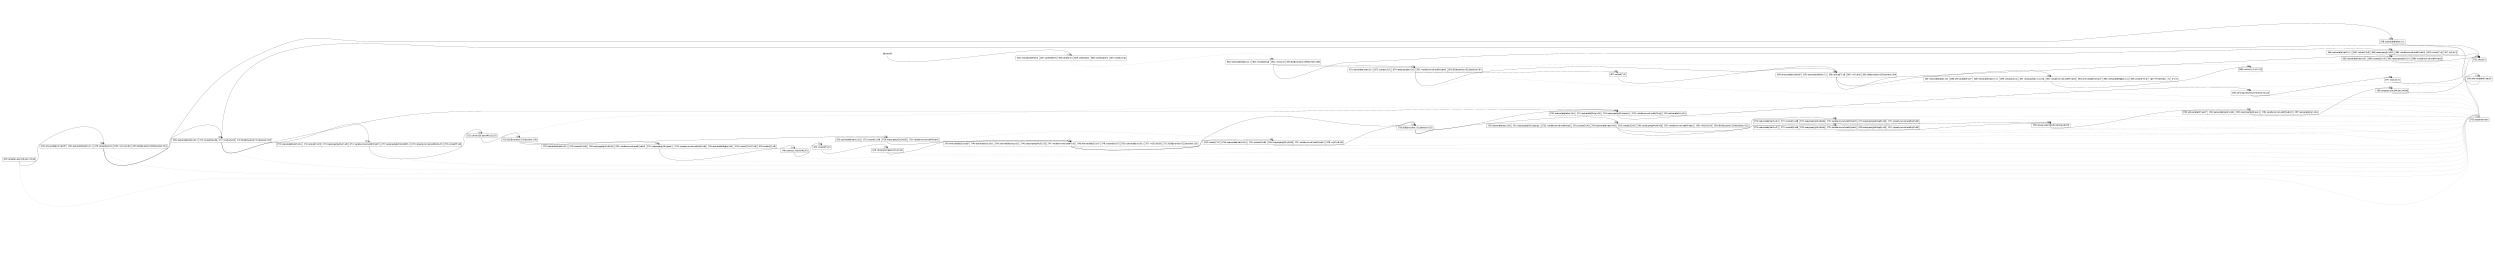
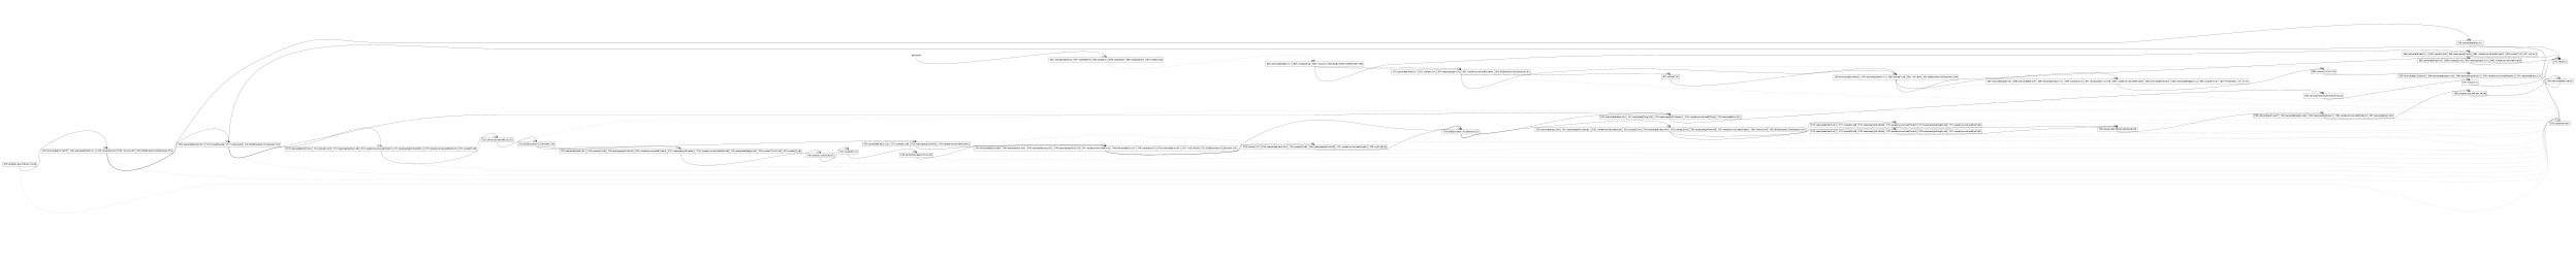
  digraph {
    fontname="Open Sans"
    rankdir=LR
    node [fontname="Open Sans" shape=record]
    edge [fontname="Open Sans" headport=n tailport=s]
    n1 [label=BB_entry910 shape=none]
    n2 [label="{3656: constant[undefined,v1]|3657: vardecl['before']|3658: vardecl['ctx']|3659: vardecl['expr']|3660: vardecl['pattern']|3661: vardecl['comp']}"]
    n3 [label="{3662: read-variable['object',v3,-]|3663: constant[null,v4]|3664: ==[v3,v4,v2]|3665: if[v2](true-block:1299,false-block:1300)}"]
    n4 [label="{3666: read-variable['match',v7,-]|3667: constant[1.0,v8]|3668: read-property[v7,v8,v5]|3669: \<variable-non-null-undef\>['match']|3670: constant[\"\",v6]|3671: +[v5,v6,v1]}"]
    n5 [label="{3672: read-variable['match',v6,-]|3673: constant[1.0,v7]|3674: read-property[v6,v7,v5]|3675: \<variable-non-null-undef\>['match']|3676: if[v5](true-block:1302,false-block:1301)}"]
    n6 [label="{3793: exceptional-return}"]
    n7 [label="{3792: return[v1]}"]
    n8 [label="{3678: write-variable[v5,'before']*|3679: read-variable['before',v7,-]|3680: constant[\"\\\\\",v8]|3681: ==[v7,v8,v6]|3682: if[v6](true-block:1303,false-block:1304)}"]
    n9 [label="{3677: constant[\"\",v5]}"]
    n10 [label="{3683: read-variable['match',v9,-]|3684: constant[2.0,v10]|3685: read-property[v9,v10,v1]|3686: \<variable-non-null-undef\>['match']}"]
    n11 [label="{3687: read-variable['object',v9,-]|3688: write-variable[v9,'ctx']*|3689: read-variable['match',v11,-]|3690: constant[3.0,v12]|3691: read-property[v11,v12,v10]|3692: \<variable-non-null-undef\>['match']|3693: write-variable[v10,'expr']*|3694: read-variable['RegExp',v14,-]|3695: constant[\"^([^.[]+|\\\\[((?:.*?[^\\\\\\\\])?)\\\\])(\\\\.|\\\\[|$)\",v15]}"]
    n12 [label="{3696: construct [-,v14,v15,v13]}"]
+   n13 [label="{3697: write-variable[v13,'pattern']*|3698: read-variable['pattern',v18,-]|3699: read-property[v18,'exec',-]|3700: \<variable-non-null-undef\>['pattern']|3701: read-variable['expr',v19,-]}"]
    n14 [label="{3702: call-pattern.exec [v18,'exec',v19,v16]}"]
    n15 [label="{3703: write-variable[v16,'match']*|3704: read-variable['match',v21,-]|3705: constant[null,v22]|3706: ==[v21,v22,v20]|3707: if[v20](true-block:1309,false-block:1310)}"]
    n16 [label="{3708: read-variable['before',v1,-]}"]
    n17 [label="{3709: read-variable['match',v24,-]|3710: constant[null,v25]|3711: !=[v24,v25,v23]|3712: if[v23](true-block:1311,false-block:1312)}"]
    n18 [label="{3713: read-variable['match',v30,-]|3714: constant[1.0,v31]|3715: read-property[v30,v31,v29]|3716: \<variable-non-null-undef\>['match']|3717: read-property[v29,'startsWith',-]|3718: \<property-non-null-undef\>[v30,v31]|3719: constant[\"[\",v32]}"]
    n19 [label="{3720: read-variable['before',v26,-]|3721: read-variable['String',v29,-]|3722: read-property[v29,'interpret',-]|3723: \<variable-non-null-undef\>['String']|3724: read-variable['ctx',v30,-]}"]
    n20 [label="{3725: call-null [v29,'startsWith',v32,v27]}"]
    n21 [label="{3790: call-String.interpret [v29,'interpret',v30,v27]}"]
    n22 [label="{3726: if[v27](true-block:1315,false-block:1316)}"]
    n23 [label="{3791: +[v26,v27,v1]}"]
    n24 [label="{3727: read-variable['match',v35,-]|3728: constant[2.0,v36]|3729: read-property[v35,v36,v34]|3730: \<variable-non-null-undef\>['match']|3731: read-property[v34,'replace',-]|3732: \<property-non-null-undef\>[v35,v36]|3733: read-variable['RegExp',v38,-]|3734: constant[\"\\\\\\\\\\\\\\\\]\",v39]|3735: constant[\"g\",v40]}"]
    n25 [label="{3736: read-variable['match',v33,-]|3737: constant[1.0,v34]|3738: read-property[v33,v34,v26]|3739: \<variable-non-null-undef\>['match']}"]
    n26 [label="{3740: construct [-,v38,v39,v40,v37]}"]
    n27 [label="{3743: write-variable[v26,'comp']*|3744: read-variable['ctx',v34,-]|3745: read-variable['comp',v35,-]|3746: read-property[v34,v35,v33]|3747: \<variable-non-null-undef\>['ctx']|3748: write-variable[v33,'ctx']*|3749: constant[null,v37]|3750: read-variable['ctx',v38,-]|3751: ==[v37,v38,v36]|3752: if[v36](true-block:1322,false-block:1321)}"]
    n28 [label="{3741: constant[\"]\",v41]}"]
    n29 [label="{3759: if[v36](true-block:1312,false-block:1323)}"]
    n30 [label="{3753: constant[\"\",v37]|3754: read-variable['match',v39,-]|3755: constant[3.0,v40]|3756: read-property[v39,v40,v38]|3757: \<variable-non-null-undef\>['match']|3758: ==[v37,v38,v36]}"]
    n31 [label="{3742: call-null [v34,'replace',v37,v41,v26]}"]
    n32 [label="{3760: read-variable['expr',v39,-]|3761: read-property[v39,'substring',-]|3762: \<variable-non-null-undef\>['expr']|3763: constant[\"[\",v42]|3764: read-variable['match',v44,-]|3765: constant[3.0,v45]|3766: read-property[v44,v45,v43]|3767: \<variable-non-null-undef\>['match']|3768: ==[v42,v43,v41]|3769: if[v41](true-block:1324,false-block:1325)}"]
    n33 [label="{3770: read-variable['match',v47,-]|3771: constant[1.0,v48]|3772: read-property[v47,v48,v46]|3773: \<variable-non-null-undef\>['match']|3774: read-property[v46,'length',v40]|3775: \<property-non-null-undef\>[v47,v48]}"]
    n34 [label="{3776: read-variable['match',v47,-]|3777: constant[0.0,v48]|3778: read-property[v47,v48,v46]|3779: \<variable-non-null-undef\>['match']|3780: read-property[v46,'length',v40]|3781: \<property-non-null-undef\>[v47,v48]}"]
    n35 [label="{3782: call-expr.substring [v39,'substring',v40,v37]}"]
    n36 [label="{3783: write-variable[v37,'expr']*|3784: read-variable['pattern',v48,-]|3785: read-property[v48,'exec',-]|3786: \<variable-non-null-undef\>['pattern']|3787: read-variable['expr',v49,-]}"]
    n37 [label="{3788: call-pattern.exec [v48,'exec',v49,v46]}"]
    n38 [label="{3789: write-variable[v46,'match']*}"]
    n1 -> n2 [headlabel="    1297"]
    n2 -> n3 [color=gray headlabel="      1298"]
    n3 -> n4 [headlabel="      1299"]
    n3 -> n5 [headlabel="      1300"]
    n3 -> n6 [color=gray headlabel="      1333"]
    n4 -> n6 [color=gray]
    n4 -> n7 [headlabel="      1332"]
    n5 -> n6 [color=gray]
    n5 -> n8 [headlabel="      1302"]
    n5 -> n9 [headlabel="      1301"]
    n8 -> n6 [color=gray]
    n8 -> n10 [headlabel="      1303"]
    n8 -> n11 [headlabel="      1304"]
    n9 -> n8
    n10 -> n6 [color=gray]
    n10 -> n7
    n11 -> n6 [color=gray]
    n11 -> n12 [headlabel="      1305"]
    n12 -> n6 [color=gray]
+   n12 -> n13 [headlabel="      1306"]
+   n13 -> n6 [color=gray]
    n14 -> n6 [color=gray]
    n14 -> n15 [headlabel="      1308"]
    n15 -> n6 [color=gray]
    n15 -> n16 [headlabel="      1309"]
    n15 -> n17 [headlabel="      1310"]
    n16 -> n6 [color=gray]
    n16 -> n7
    n17 -> n6 [color=gray]
    n17 -> n18 [headlabel="      1311"]
    n17 -> n19 [headlabel="      1312"]
    n18 -> n6 [color=gray]
    n18 -> n20 [headlabel="      1313"]
    n19 -> n6 [color=gray]
    n19 -> n21 [headlabel="      1330"]
    n20 -> n6 [color=gray]
    n20 -> n22 [headlabel="      1314"]
    n21 -> n6 [color=gray]
    n21 -> n23 [headlabel="      1331"]
    n22 -> n24 [headlabel="      1315"]
    n22 -> n25 [headlabel="      1316"]
    n23 -> n6 [color=gray]
    n23 -> n7
    n24 -> n6 [color=gray]
    n24 -> n26 [headlabel="      1317"]
    n25 -> n6 [color=gray]
    n25 -> n27 [headlabel="      1320"]
    n26 -> n6 [color=gray]
    n26 -> n28 [headlabel="      1318"]
    n27 -> n6 [color=gray]
    n27 -> n29 [headlabel="      1322"]
    n27 -> n30 [headlabel="      1321"]
    n28 -> n31 [headlabel="      1319"]
    n29 -> n19
    n29 -> n32 [headlabel="      1323"]
    n30 -> n6 [color=gray]
    n30 -> n29
    n31 -> n6 [color=gray]
    n31 -> n27
    n32 -> n6 [color=gray]
    n32 -> n33 [headlabel="      1324"]
    n32 -> n34 [headlabel="      1325"]
    n33 -> n6 [color=gray]
    n33 -> n35 [headlabel="      1326"]
    n34 -> n6 [color=gray]
    n34 -> n35
    n35 -> n6 [color=gray]
    n35 -> n36 [headlabel="      1327"]
    n36 -> n6 [color=gray]
    n36 -> n37 [headlabel="      1328"]
    n37 -> n6 [color=gray]
    n37 -> n38 [headlabel="      1329"]
    n38 -> n17
  }
